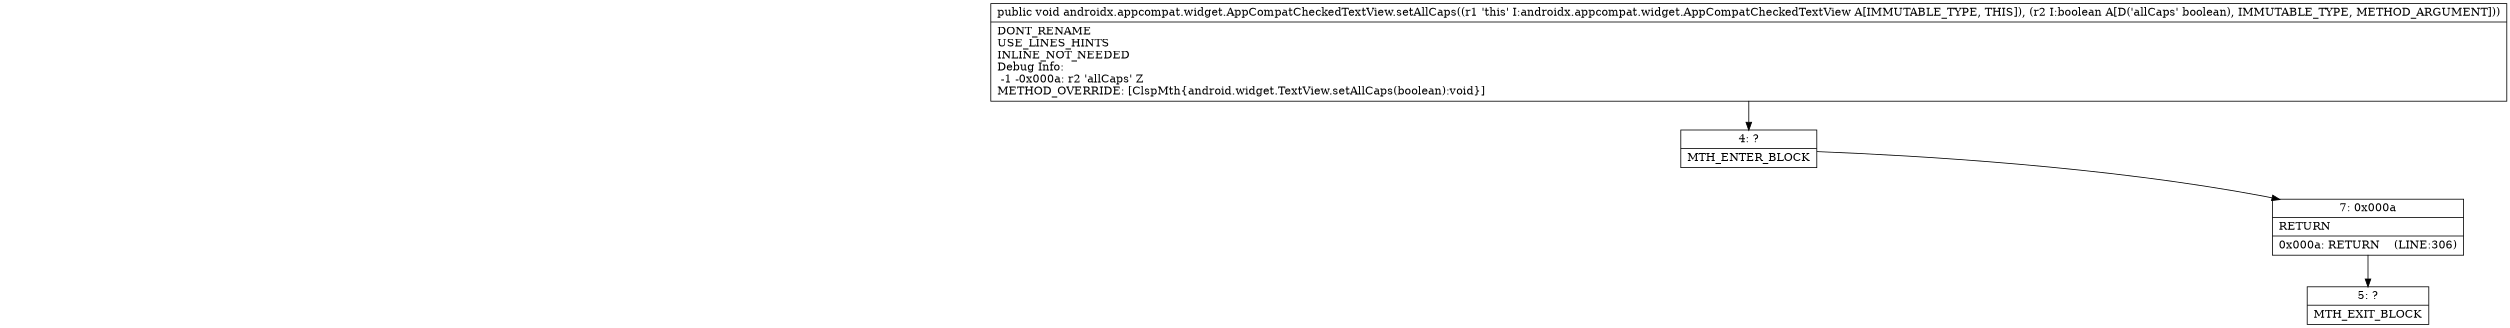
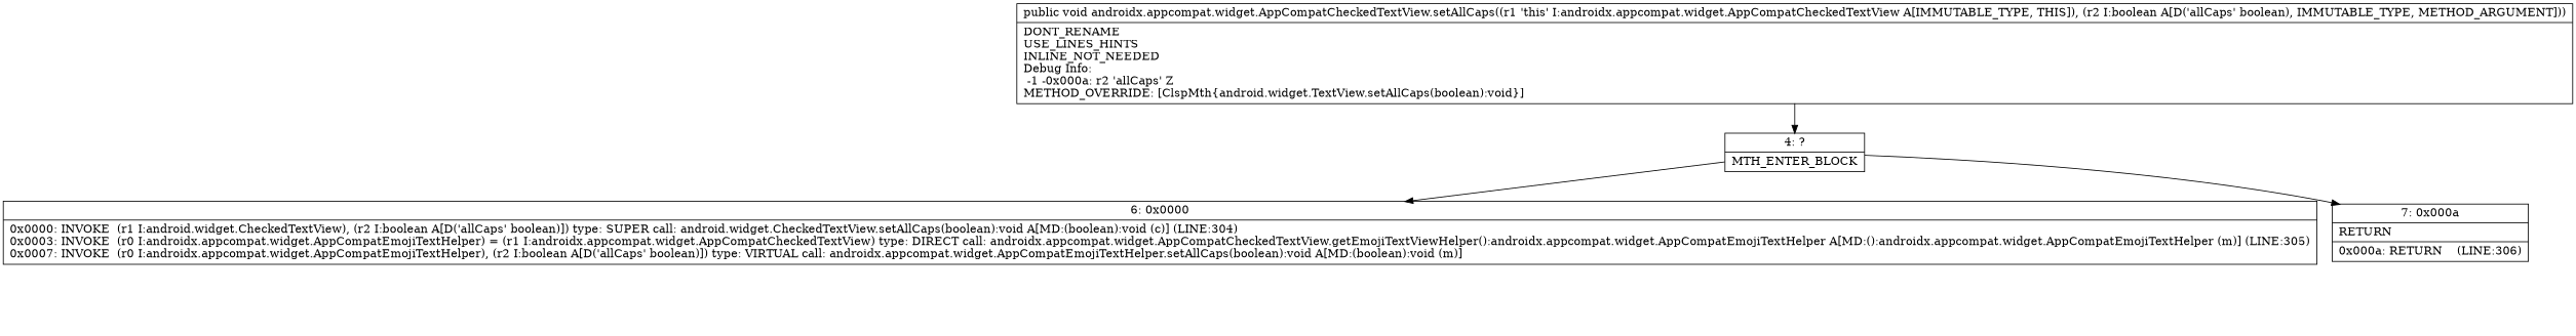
  digraph {
    node [shape=record]
    n1 [label="{4\:\ ?|MTH_ENTER_BLOCK\l}"]
+   n2 [label="{6\:\ 0x0000|0x0000: INVOKE  (r1 I:android.widget.CheckedTextView), (r2 I:boolean A[D('allCaps' boolean)]) type: SUPER call: android.widget.CheckedTextView.setAllCaps(boolean):void A[MD:(boolean):void (c)] (LINE:304)\l0x0003: INVOKE  (r0 I:androidx.appcompat.widget.AppCompatEmojiTextHelper) = (r1 I:androidx.appcompat.widget.AppCompatCheckedTextView) type: DIRECT call: androidx.appcompat.widget.AppCompatCheckedTextView.getEmojiTextViewHelper():androidx.appcompat.widget.AppCompatEmojiTextHelper A[MD:():androidx.appcompat.widget.AppCompatEmojiTextHelper (m)] (LINE:305)\l0x0007: INVOKE  (r0 I:androidx.appcompat.widget.AppCompatEmojiTextHelper), (r2 I:boolean A[D('allCaps' boolean)]) type: VIRTUAL call: androidx.appcompat.widget.AppCompatEmojiTextHelper.setAllCaps(boolean):void A[MD:(boolean):void (m)]\l}"]
    n3 [label="{7\:\ 0x000a|RETURN\l|0x000a: RETURN    (LINE:306)\l}"]
-   n4 [label="{5\:\ ?|MTH_EXIT_BLOCK\l}"]
    n5 [label="{public void androidx.appcompat.widget.AppCompatCheckedTextView.setAllCaps((r1 'this' I:androidx.appcompat.widget.AppCompatCheckedTextView A[IMMUTABLE_TYPE, THIS]), (r2 I:boolean A[D('allCaps' boolean), IMMUTABLE_TYPE, METHOD_ARGUMENT]))  | DONT_RENAME\lUSE_LINES_HINTS\lINLINE_NOT_NEEDED\lDebug Info:\l  \-1 \-0x000a: r2 'allCaps' Z\lMETHOD_OVERRIDE: [ClspMth\{android.widget.TextView.setAllCaps(boolean):void\}]\l}"]
+   n1 -> n2
    n1 -> n3
-   n3 -> n4
    n5 -> n1
  }
